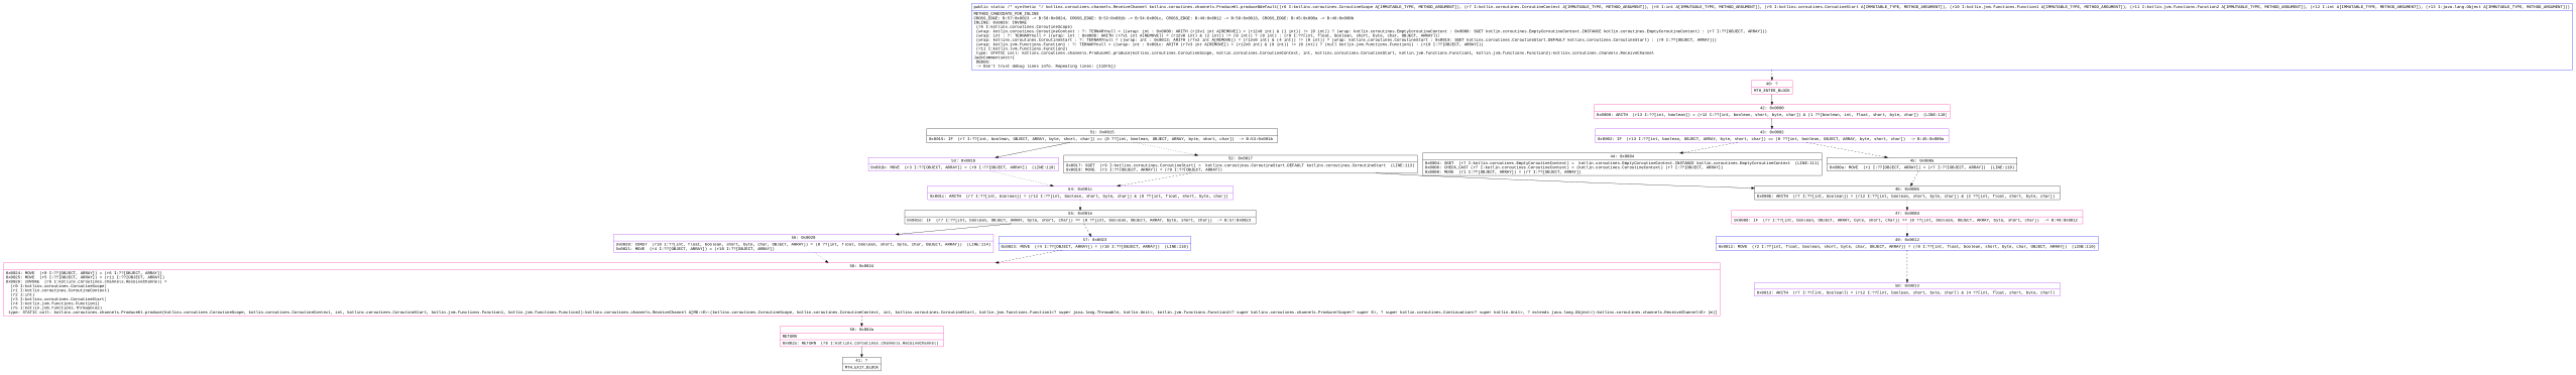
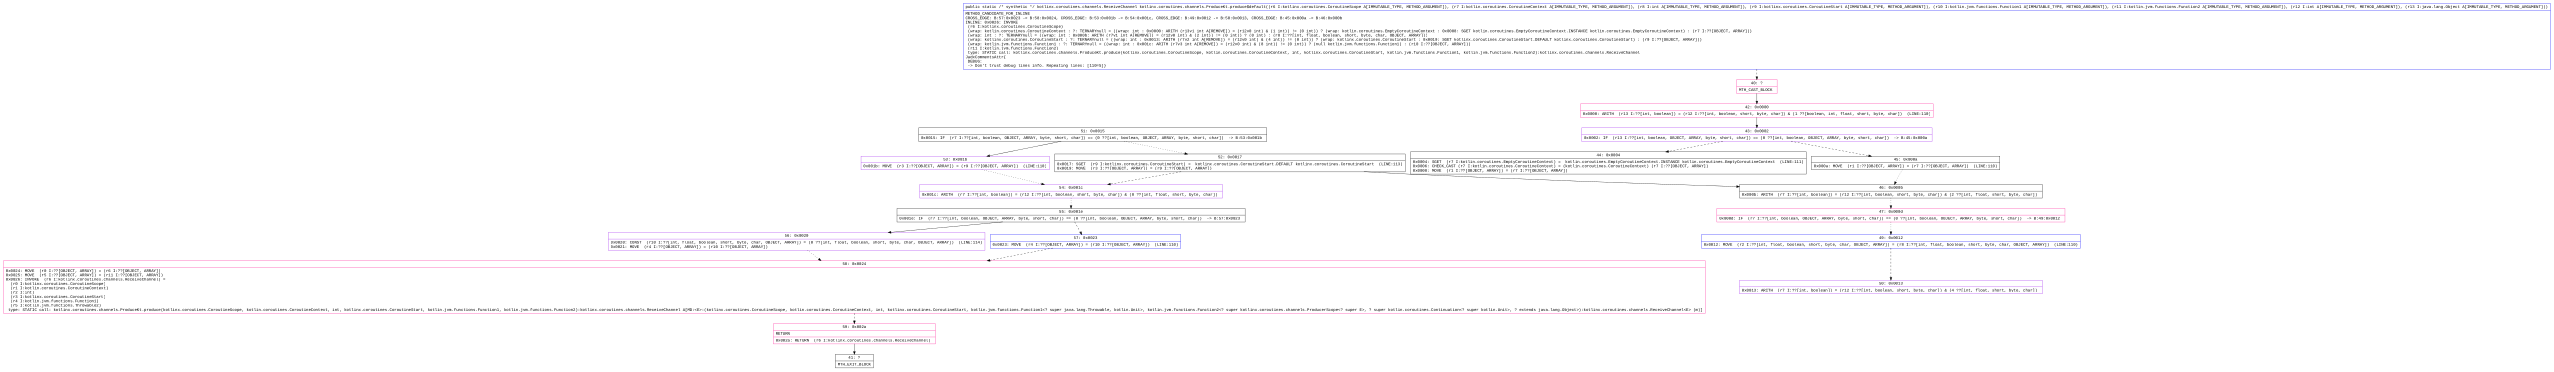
  digraph {
    fontname="Liberation Mono"
    node [color=black fontname="Liberation Mono" shape=record]
    edge [fontname="Liberation Mono" style=dashed]
-   n1 [color=deeppink label="{40\:\ ?|MTH_ENTER_BLOCK\l}"]
+   n1 [color=deeppink label="{40\:\ ?|MTH_CAST_BLOCK\l}"]
    n2 [color=deeppink label="{42\:\ 0x0000|0x0000: ARITH  (r13 I:??[int, boolean]) = (r12 I:??[int, boolean, short, byte, char]) & (1 ??[boolean, int, float, short, byte, char])  (LINE:110)\l}"]
    n3 [color=purple label="{43\:\ 0x0002|0x0002: IF  (r13 I:??[int, boolean, OBJECT, ARRAY, byte, short, char]) == (0 ??[int, boolean, OBJECT, ARRAY, byte, short, char])  \-\> B:45:0x000a \l}"]
    n4 [label="{44\:\ 0x0004|0x0004: SGET  (r7 I:kotlin.coroutines.EmptyCoroutineContext) =  kotlin.coroutines.EmptyCoroutineContext.INSTANCE kotlin.coroutines.EmptyCoroutineContext  (LINE:111)\l0x0006: CHECK_CAST (r7 I:kotlin.coroutines.CoroutineContext) = (kotlin.coroutines.CoroutineContext) (r7 I:??[OBJECT, ARRAY]) \l0x0008: MOVE  (r1 I:??[OBJECT, ARRAY]) = (r7 I:??[OBJECT, ARRAY]) \l}"]
    n5 [label="{45\:\ 0x000a|0x000a: MOVE  (r1 I:??[OBJECT, ARRAY]) = (r7 I:??[OBJECT, ARRAY])  (LINE:110)\l}"]
    n6 [label="{46\:\ 0x000b|0x000b: ARITH  (r7 I:??[int, boolean]) = (r12 I:??[int, boolean, short, byte, char]) & (2 ??[int, float, short, byte, char]) \l}"]
    n7 [color=deeppink label="{47\:\ 0x000d|0x000d: IF  (r7 I:??[int, boolean, OBJECT, ARRAY, byte, short, char]) == (0 ??[int, boolean, OBJECT, ARRAY, byte, short, char])  \-\> B:49:0x0012 \l}"]
    n8 [color=blue label="{49\:\ 0x0012|0x0012: MOVE  (r2 I:??[int, float, boolean, short, byte, char, OBJECT, ARRAY]) = (r8 I:??[int, float, boolean, short, byte, char, OBJECT, ARRAY])  (LINE:110)\l}"]
    n9 [color=purple label="{50\:\ 0x0013|0x0013: ARITH  (r7 I:??[int, boolean]) = (r12 I:??[int, boolean, short, byte, char]) & (4 ??[int, float, short, byte, char]) \l}"]
    n10 [label="{51\:\ 0x0015|0x0015: IF  (r7 I:??[int, boolean, OBJECT, ARRAY, byte, short, char]) == (0 ??[int, boolean, OBJECT, ARRAY, byte, short, char])  \-\> B:53:0x001b \l}"]
    n11 [label="{52\:\ 0x0017|0x0017: SGET  (r9 I:kotlinx.coroutines.CoroutineStart) =  kotlinx.coroutines.CoroutineStart.DEFAULT kotlinx.coroutines.CoroutineStart  (LINE:113)\l0x0019: MOVE  (r3 I:??[OBJECT, ARRAY]) = (r9 I:??[OBJECT, ARRAY]) \l}"]
    n12 [color=purple label="{53\:\ 0x001b|0x001b: MOVE  (r3 I:??[OBJECT, ARRAY]) = (r9 I:??[OBJECT, ARRAY])  (LINE:110)\l}"]
    n13 [color=purple label="{54\:\ 0x001c|0x001c: ARITH  (r7 I:??[int, boolean]) = (r12 I:??[int, boolean, short, byte, char]) & (8 ??[int, float, short, byte, char]) \l}"]
    n14 [label="{55\:\ 0x001e|0x001e: IF  (r7 I:??[int, boolean, OBJECT, ARRAY, byte, short, char]) == (0 ??[int, boolean, OBJECT, ARRAY, byte, short, char])  \-\> B:57:0x0023 \l}"]
    n15 [color=purple label="{56\:\ 0x0020|0x0020: CONST  (r10 I:??[int, float, boolean, short, byte, char, OBJECT, ARRAY]) = (0 ??[int, float, boolean, short, byte, char, OBJECT, ARRAY])  (LINE:114)\l0x0021: MOVE  (r4 I:??[OBJECT, ARRAY]) = (r10 I:??[OBJECT, ARRAY]) \l}"]
    n16 [color=blue label="{57\:\ 0x0023|0x0023: MOVE  (r4 I:??[OBJECT, ARRAY]) = (r10 I:??[OBJECT, ARRAY])  (LINE:110)\l}"]
    n17 [color=deeppink label="{58\:\ 0x0024|0x0024: MOVE  (r0 I:??[OBJECT, ARRAY]) = (r6 I:??[OBJECT, ARRAY]) \l0x0025: MOVE  (r5 I:??[OBJECT, ARRAY]) = (r11 I:??[OBJECT, ARRAY]) \l0x0026: INVOKE  (r6 I:kotlinx.coroutines.channels.ReceiveChannel) = \l  (r0 I:kotlinx.coroutines.CoroutineScope)\l  (r1 I:kotlin.coroutines.CoroutineContext)\l  (r2 I:int)\l  (r3 I:kotlinx.coroutines.CoroutineStart)\l  (r4 I:kotlin.jvm.functions.Function1)\l  (r5 I:kotlin.jvm.functions.Throwable2)\l type: STATIC call: kotlinx.coroutines.channels.ProduceKt.produce(kotlinx.coroutines.CoroutineScope, kotlin.coroutines.CoroutineContext, int, kotlinx.coroutines.CoroutineStart, kotlin.jvm.functions.Function1, kotlin.jvm.functions.Function2):kotlinx.coroutines.channels.ReceiveChannel A[MD:\<E\>:(kotlinx.coroutines.CoroutineScope, kotlin.coroutines.CoroutineContext, int, kotlinx.coroutines.CoroutineStart, kotlin.jvm.functions.Function1\<? super java.lang.Throwable, kotlin.Unit\>, kotlin.jvm.functions.Function2\<? super kotlinx.coroutines.channels.ProducerScope\<? super E\>, ? super kotlin.coroutines.Continuation\<? super kotlin.Unit\>, ? extends java.lang.Object\>):kotlinx.coroutines.channels.ReceiveChannel\<E\> (m)]\l}"]
    n18 [color=deeppink label="{59\:\ 0x002a|RETURN\l|0x002a: RETURN  (r6 I:kotlinx.coroutines.channels.ReceiveChannel) \l}"]
    n19 [label="{41\:\ ?|MTH_EXIT_BLOCK\l}"]
    n20 [color=blue label="{public static \/* synthetic *\/ kotlinx.coroutines.channels.ReceiveChannel kotlinx.coroutines.channels.ProduceKt.produce$default((r6 I:kotlinx.coroutines.CoroutineScope A[IMMUTABLE_TYPE, METHOD_ARGUMENT]), (r7 I:kotlin.coroutines.CoroutineContext A[IMMUTABLE_TYPE, METHOD_ARGUMENT]), (r8 I:int A[IMMUTABLE_TYPE, METHOD_ARGUMENT]), (r9 I:kotlinx.coroutines.CoroutineStart A[IMMUTABLE_TYPE, METHOD_ARGUMENT]), (r10 I:kotlin.jvm.functions.Function1 A[IMMUTABLE_TYPE, METHOD_ARGUMENT]), (r11 I:kotlin.jvm.functions.Function2 A[IMMUTABLE_TYPE, METHOD_ARGUMENT]), (r12 I:int A[IMMUTABLE_TYPE, METHOD_ARGUMENT]), (r13 I:java.lang.Object A[IMMUTABLE_TYPE, METHOD_ARGUMENT]))  | METHOD_CANDIDATE_FOR_INLINE\lCROSS_EDGE: B:57:0x0023 \-\> B:58:0x0024, CROSS_EDGE: B:53:0x001b \-\> B:54:0x001c, CROSS_EDGE: B:49:0x0012 \-\> B:50:0x0013, CROSS_EDGE: B:45:0x000a \-\> B:46:0x000b\lINLINE: 0x0026: INVOKE  \l  (r6 I:kotlinx.coroutines.CoroutineScope)\l  (wrap: kotlin.coroutines.CoroutineContext : ?: TERNARYnull = ((wrap: int : 0x0000: ARITH  (r13v1 int A[REMOVE]) = (r12v0 int) & (1 int)) != (0 int)) ? (wrap: kotlin.coroutines.EmptyCoroutineContext : 0x0008: SGET   kotlin.coroutines.EmptyCoroutineContext.INSTANCE kotlin.coroutines.EmptyCoroutineContext) : (r7 I:??[OBJECT, ARRAY]))\l  (wrap: int : ?: TERNARYnull = ((wrap: int : 0x000b: ARITH  (r7v1 int A[REMOVE]) = (r12v0 int) & (2 int)) != (0 int)) ? (0 int) : (r8 I:??[int, float, boolean, short, byte, char, OBJECT, ARRAY]))\l  (wrap: kotlinx.coroutines.CoroutineStart : ?: TERNARYnull = ((wrap: int : 0x0013: ARITH  (r7v2 int A[REMOVE]) = (r12v0 int) & (4 int)) != (0 int)) ? (wrap: kotlinx.coroutines.CoroutineStart : 0x0019: SGET   kotlinx.coroutines.CoroutineStart.DEFAULT kotlinx.coroutines.CoroutineStart) : (r9 I:??[OBJECT, ARRAY]))\l  (wrap: kotlin.jvm.functions.Function1 : ?: TERNARYnull = ((wrap: int : 0x001c: ARITH  (r7v3 int A[REMOVE]) = (r12v0 int) & (8 int)) != (0 int)) ? (null kotlin.jvm.functions.Function1) : (r10 I:??[OBJECT, ARRAY]))\l  (r11 I:kotlin.jvm.functions.Function2)\l type: STATIC call: kotlinx.coroutines.channels.ProduceKt.produce(kotlinx.coroutines.CoroutineScope, kotlin.coroutines.CoroutineContext, int, kotlinx.coroutines.CoroutineStart, kotlin.jvm.functions.Function1, kotlin.jvm.functions.Function2):kotlinx.coroutines.channels.ReceiveChannel\lJadxCommentsAttr\{\l DEBUG: \l \-\> Don't trust debug lines info. Repeating lines: [110=5]\}\l}"]
    n1 -> n2 [style=solid]
    n2 -> n3 [style=solid]
    n3 -> n4
    n3 -> n5
-   n5 -> n6
+   n5 -> n6 [style=dotted]
    n6 -> n7 [style=dotted]
    n7 -> n8 [style=dotted]
    n8 -> n9
    n10 -> n11 [style=dotted]
    n10 -> n12 [style=solid]
    n11 -> n6 [style=solid]
    n11 -> n13
    n12 -> n13 [style=dotted]
    n13 -> n14 [style=dotted]
    n14 -> n15 [style=solid]
    n14 -> n16
    n15 -> n17 [style=dotted]
    n16 -> n17
    n17 -> n18
    n18 -> n19 [style=solid]
    n20 -> n1
  }
